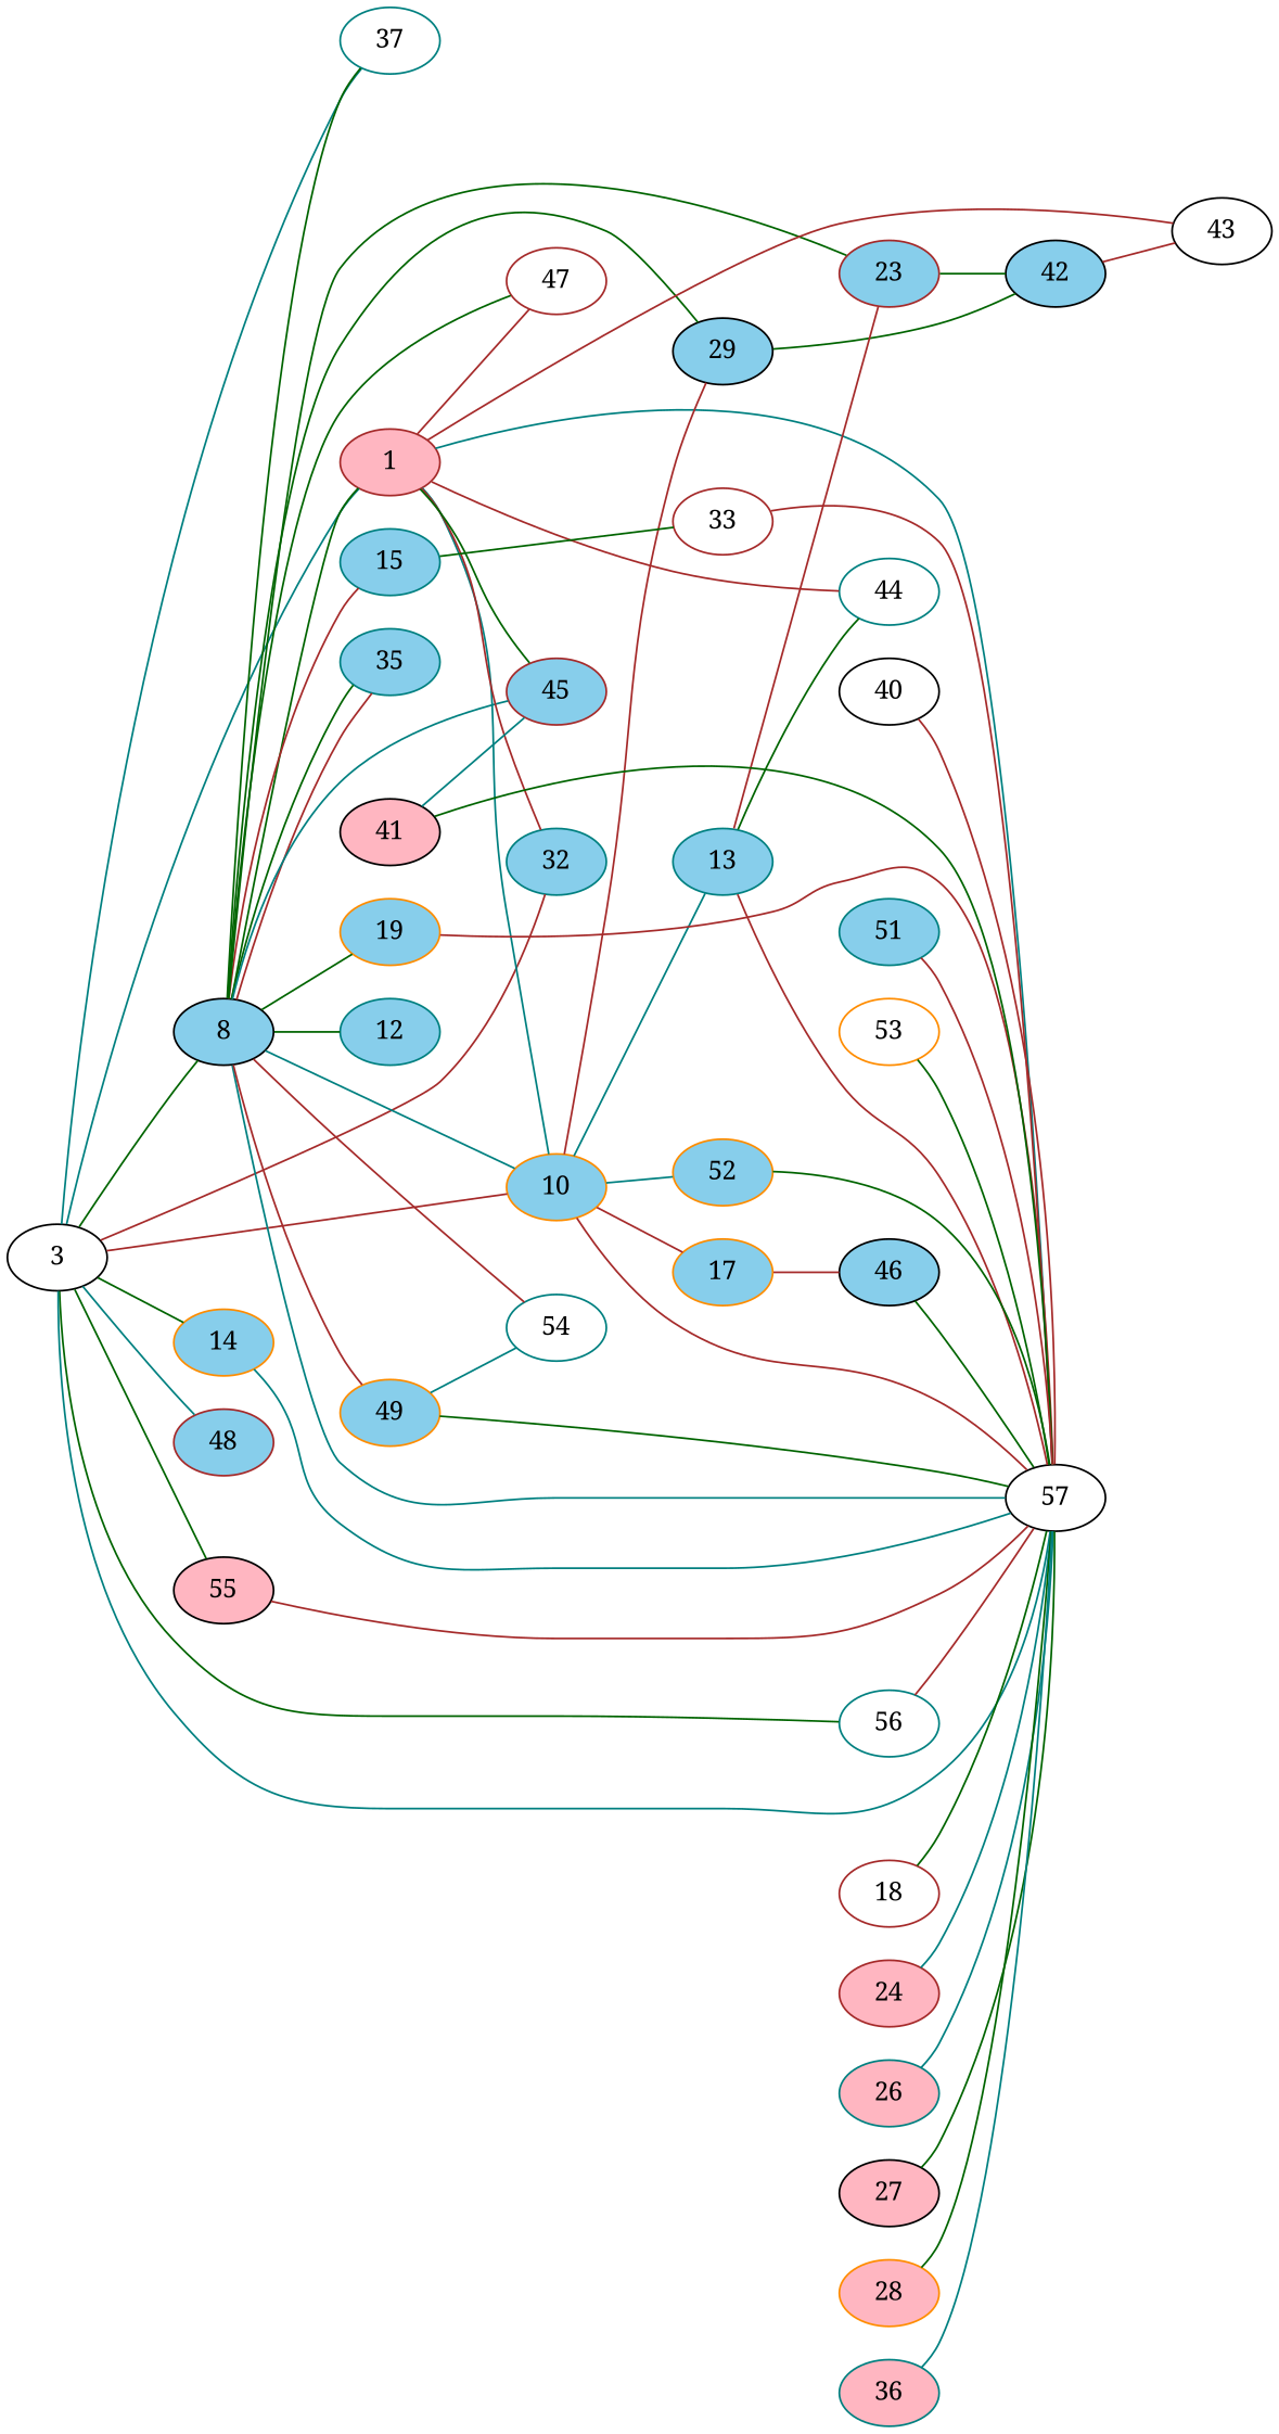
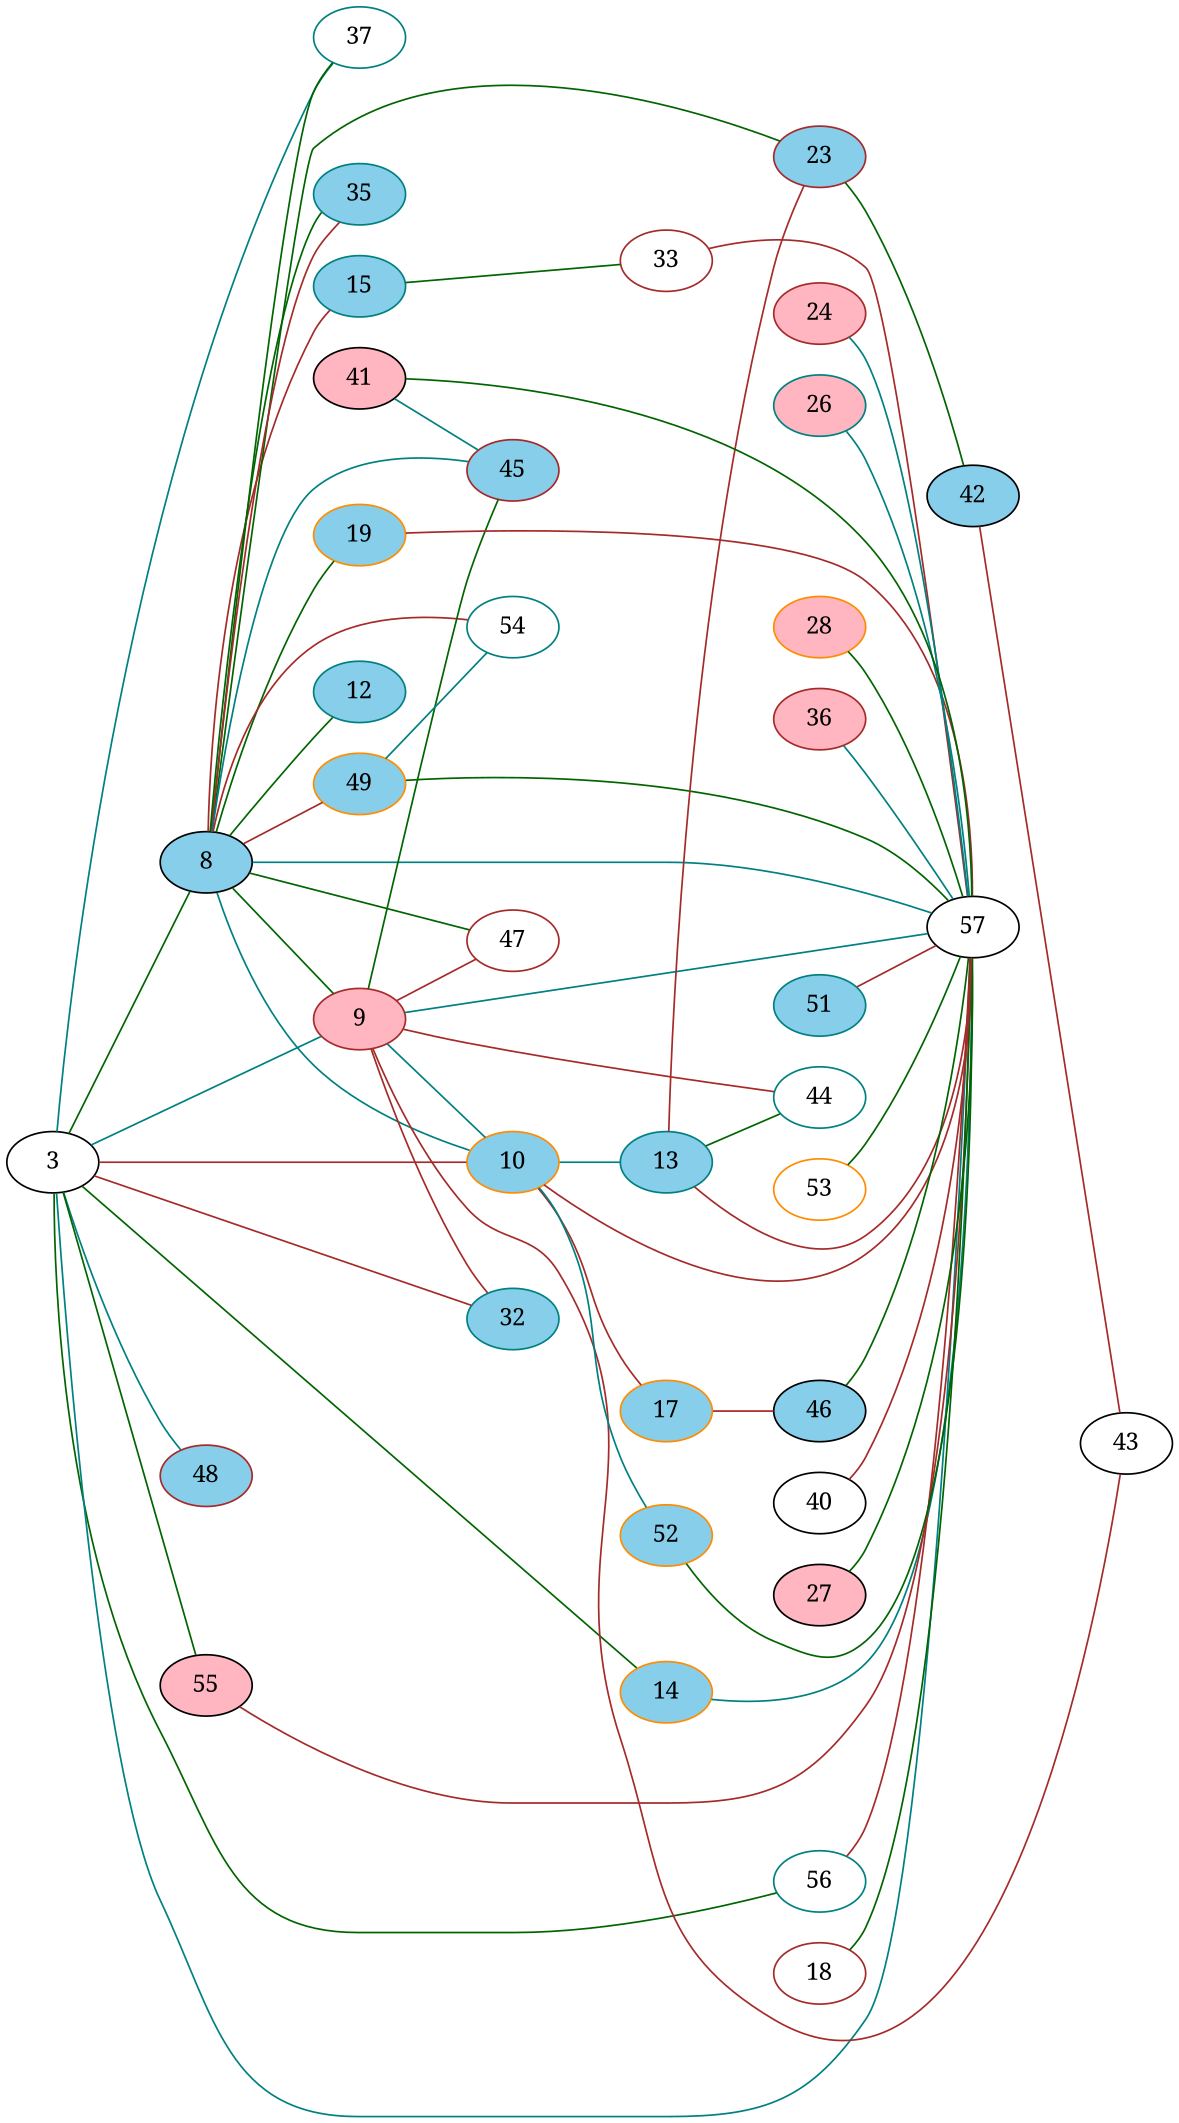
  graph {
    fontname="Noto Serif"
    rankdir=LR
    node [color=black fillcolor=skyblue fontname="Noto Serif" style=filled]
    edge [color=darkgreen fontname="Noto Serif"]
    3 [fillcolor=white super="+2"]
    8 [super="+6"]
-   9 [color=brown fillcolor=lightpink super="+7" label=1]
+   9 [color=brown fillcolor=lightpink super="+7"]
    10 [color=darkorange super="+5"]
    14 [color=darkorange]
    32 [color=teal]
    37 [color=teal fillcolor=white]
    48 [color=brown]
    55 [fillcolor=lightpink]
    56 [color=teal fillcolor=white super="+39"]
    57 [fillcolor=white super="+31+38+4"]
    12 [color=teal]
    15 [color=teal]
    19 [color=darkorange super="+11"]
    23 [color=brown]
-   29
    35 [color=teal]
    45 [color=brown super="+20"]
    47 [color=brown fillcolor=white]
    49 [color=darkorange super="+22"]
    54 [color=teal fillcolor=white super="+50"]
    43 [fillcolor=white]
    44 [color=teal fillcolor=white]
    13 [color=teal]
    17 [color=darkorange]
    52 [color=darkorange]
    33 [color=brown fillcolor=white]
    42
    46
    18 [color=brown fillcolor=white]
    24 [color=brown fillcolor=lightpink]
    26 [color=teal fillcolor=lightpink]
    27 [fillcolor=lightpink]
    28 [color=darkorange fillcolor=lightpink]
-   36 [color=teal fillcolor=lightpink super="+21"]
+   36 [color=brown fillcolor=lightpink super="+21"]
    40 [fillcolor=white super="+25"]
    41 [fillcolor=lightpink]
    51 [color=teal]
    53 [color=darkorange fillcolor=white]
    3 -- 8 [weight=4]
    3 -- 9 [color=teal weight=4]
    3 -- 10 [color=brown weight=4]
    3 -- 14
    3 -- 32 [color=brown]
    3 -- 37 [color=teal]
    3 -- 48 [color=teal weight=2]
    3 -- 55
    3 -- 56
    3 -- 57 [color=teal weight=4]
    8 -- 9 [weight=4]
    8 -- 10 [color=teal weight=4]
    8 -- 37
    8 -- 57 [color=teal weight=6]
    8 -- 12 [weight=2]
    8 -- 15 [color=brown weight=2]
    8 -- 19 [weight=2]
    8 -- 23
-   8 -- 29
    8 -- 35 [color=brown]
    8 -- 35
    8 -- 45 [color=teal]
    8 -- 47
    8 -- 49 [color=brown]
    8 -- 54 [color=brown weight=3]
    9 -- 10 [color=teal weight=4]
    9 -- 32 [color=brown]
    9 -- 57 [color=teal weight=7]
    9 -- 45 [weight=2]
    9 -- 47 [color=brown]
    9 -- 43 [color=brown]
    9 -- 44 [color=brown]
    10 -- 57 [color=brown weight=4]
-   10 -- 29 [color=brown]
    10 -- 13 [color=teal]
    10 -- 17 [color=brown weight=2]
    10 -- 52 [color=teal]
    14 -- 57 [color=teal]
    55 -- 57 [color=brown]
    56 -- 57 [color=brown weight=2]
    15 -- 33
    19 -- 57 [color=brown]
    23 -- 42
-   29 -- 42
    49 -- 57 [weight=2]
    49 -- 54 [color=teal]
    13 -- 57 [color=brown]
    13 -- 23 [color=brown]
    13 -- 44
    17 -- 46 [color=brown]
    52 -- 57
    33 -- 57 [color=brown]
    42 -- 43 [color=brown]
    46 -- 57
    18 -- 57
    24 -- 57 [color=teal weight=2]
    26 -- 57 [color=teal weight=2]
    27 -- 57 [weight=2]
    28 -- 57 [weight=2]
    36 -- 57 [color=teal weight=2]
    40 -- 57 [color=brown weight=2]
    41 -- 57
    41 -- 45 [color=teal]
    51 -- 57 [color=brown]
    53 -- 57 [weight=2]
  }
